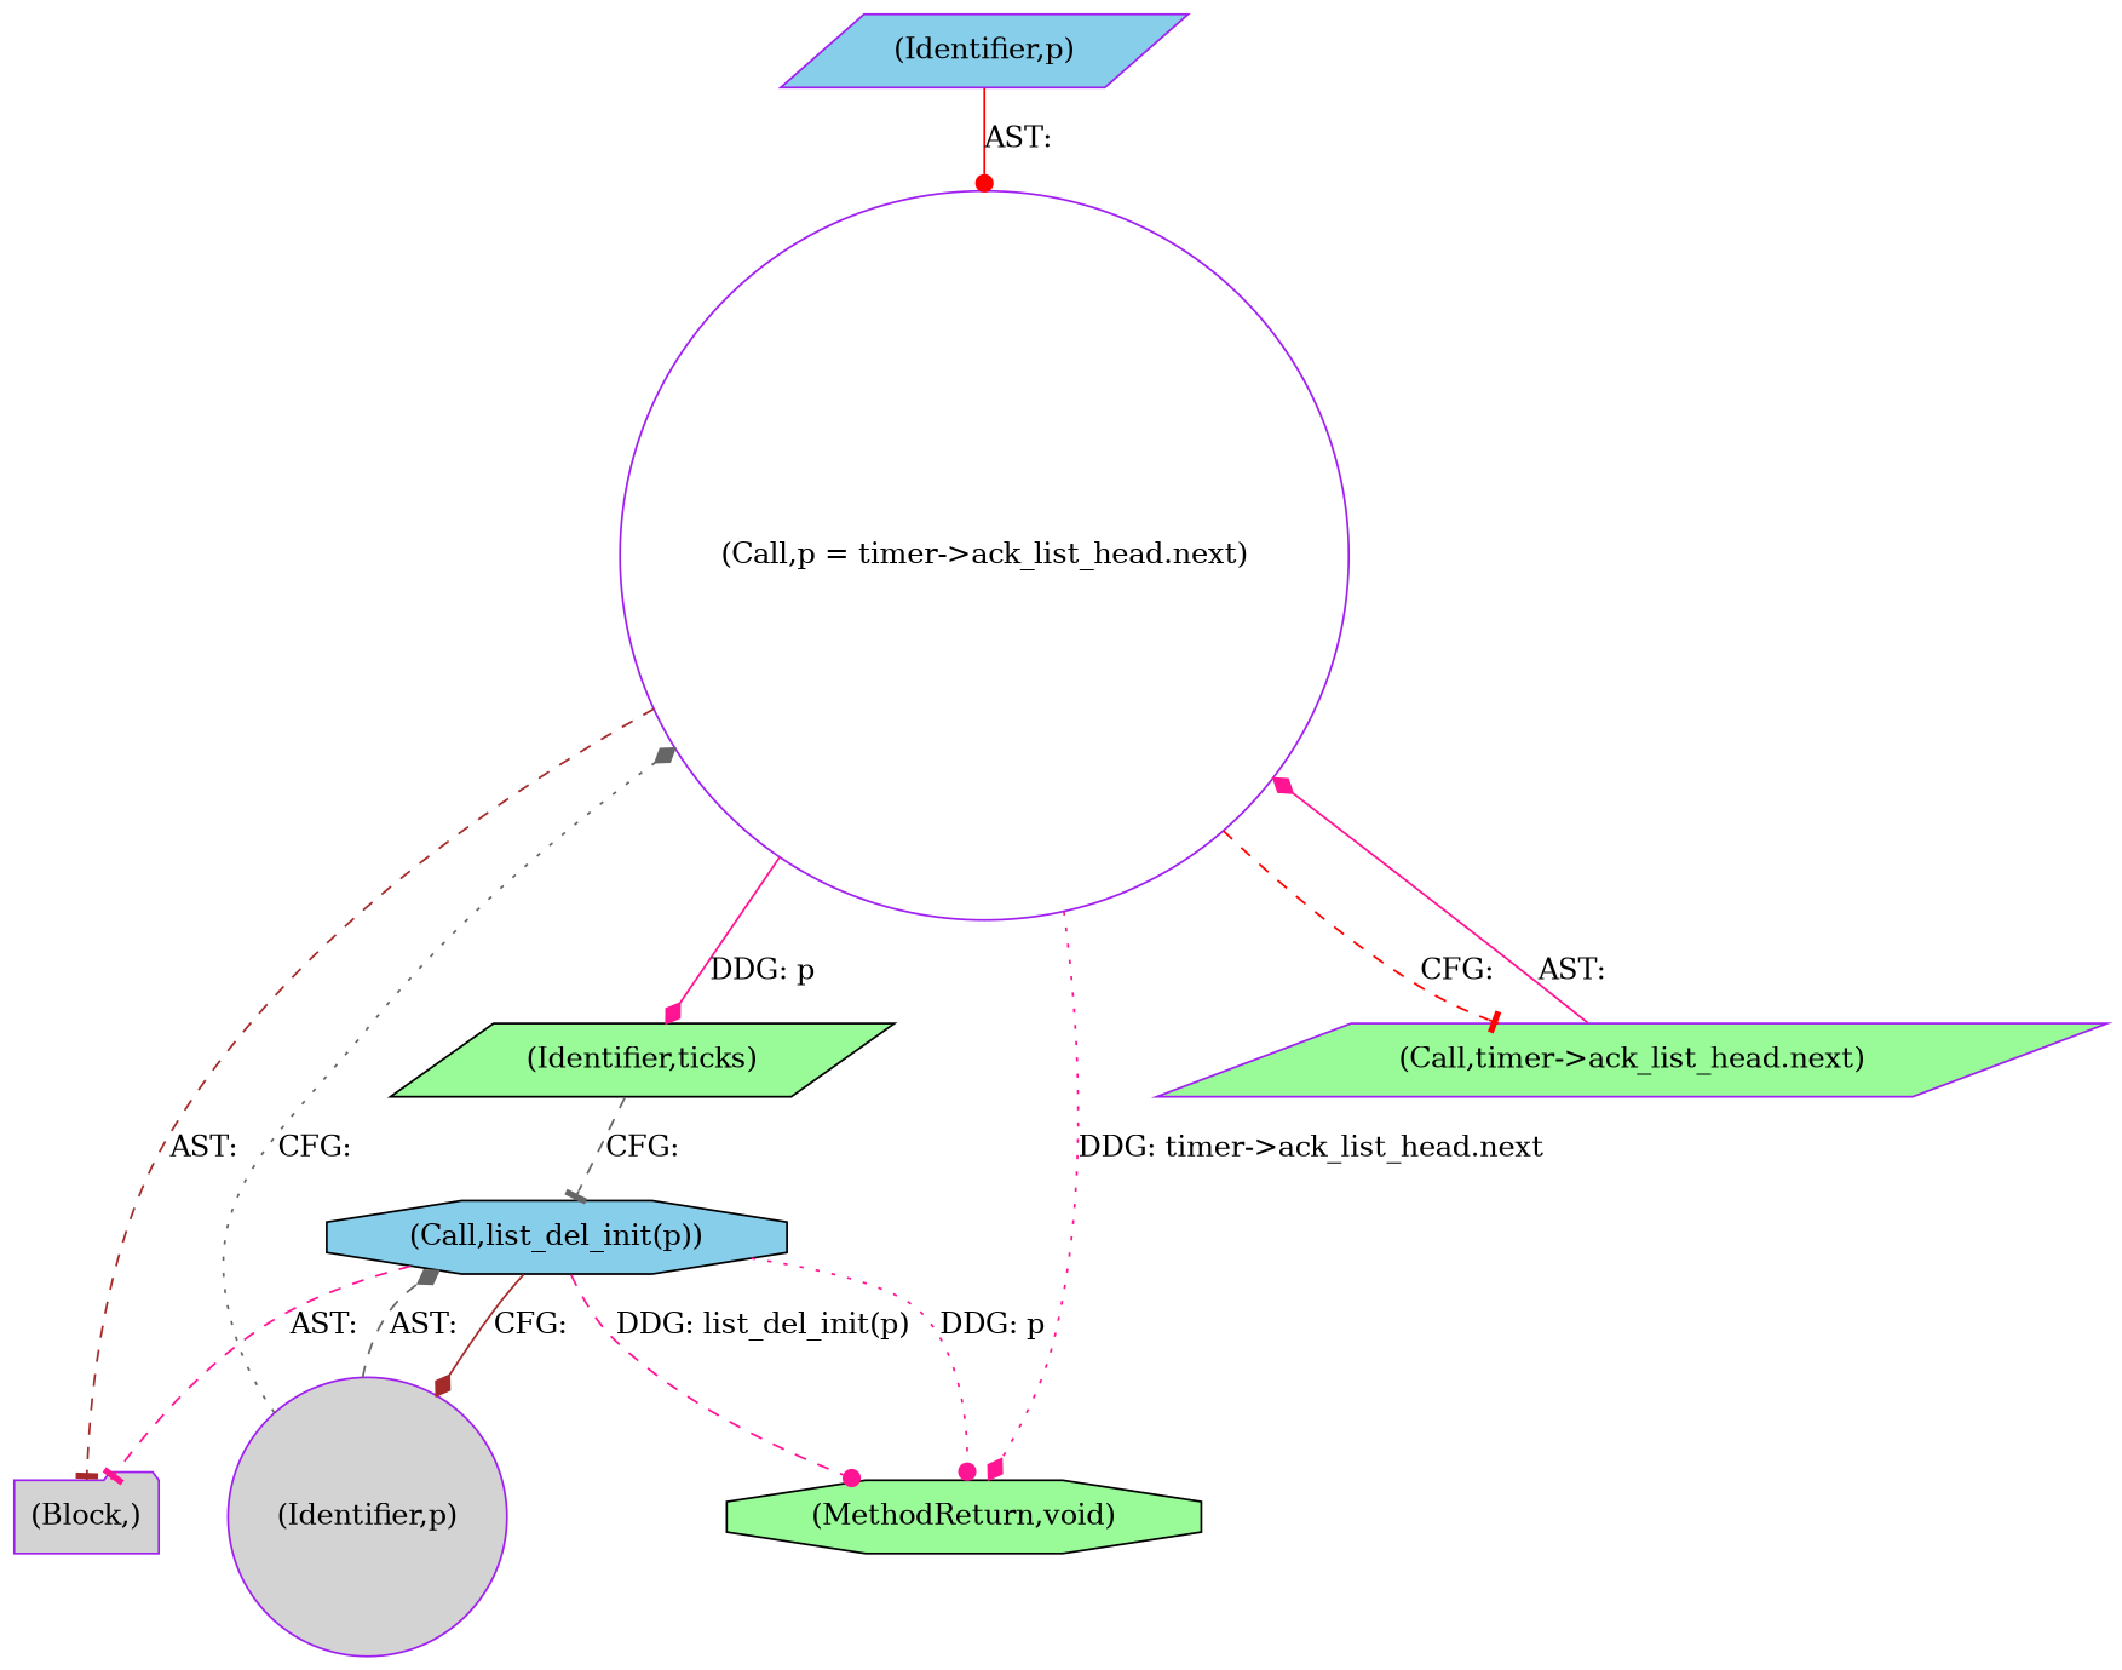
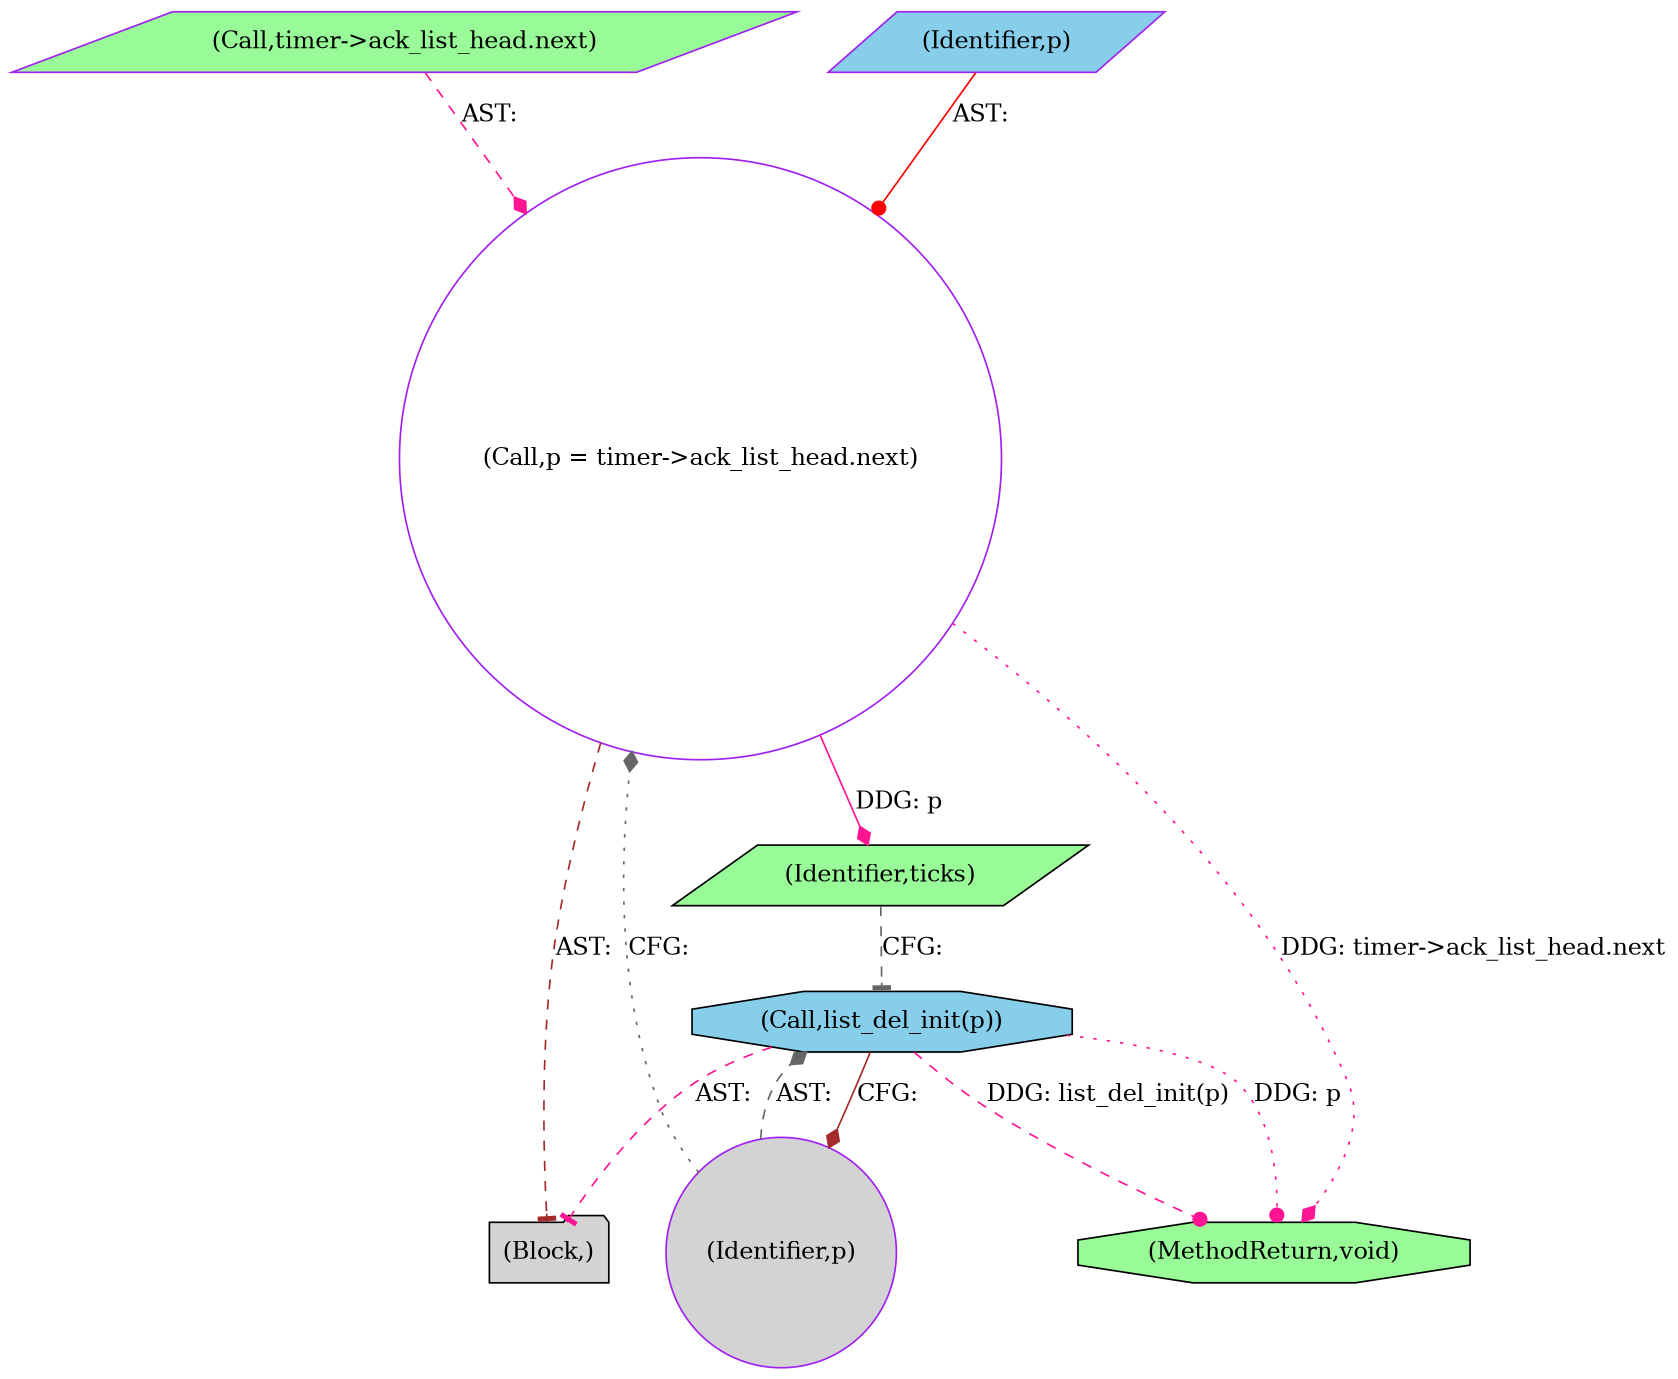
  digraph {
    node [color=purple fillcolor=palegreen shape=parallelogram style=filled]
    edge [arrowhead=diamond color=deeppink style=dashed]
    n1 [fillcolor=white label="(Call,p = timer->ack_list_head.next)" shape=circle]
-   n2 [fillcolor=lightgrey label="(Block,)" shape=folder]
+   n2 [color=black fillcolor=lightgrey label="(Block,)" shape=folder]
    n3 [color=black label="(MethodReturn,void)" shape=octagon]
    n4 [label="(Call,timer->ack_list_head.next)"]
    n5 [color=black label="(Identifier,ticks)"]
    n6 [color=black fillcolor=skyblue label="(Call,list_del_init(p))" shape=octagon]
    n7 [fillcolor=lightgrey label="(Identifier,p)" shape=circle]
    n8 [fillcolor=skyblue label="(Identifier,p)"]
    n1 -> n2 [arrowhead=tee color=brown label="AST: "]
    n1 -> n3 [label="DDG: timer->ack_list_head.next" style=dotted]
-   n1 -> n4 [arrowhead=tee color=red label="CFG: "]
    n1 -> n5 [label="DDG: p" style=solid]
-   n4 -> n1 [label="AST: " style=solid]
+   n4 -> n1 [label="AST: "]
    n5 -> n6 [arrowhead=tee color=gray40 label="CFG: "]
    n6 -> n2 [arrowhead=tee label="AST: "]
    n6 -> n3 [arrowhead=dot label="DDG: p" style=dotted]
    n6 -> n3 [arrowhead=dot label="DDG: list_del_init(p)"]
    n6 -> n7 [color=brown label="CFG: " style=solid]
    n7 -> n1 [color=gray40 label="CFG: " style=dotted]
    n7 -> n6 [color=gray40 label="AST: "]
    n8 -> n1 [arrowhead=dot color=red label="AST: " style=solid]
  }
